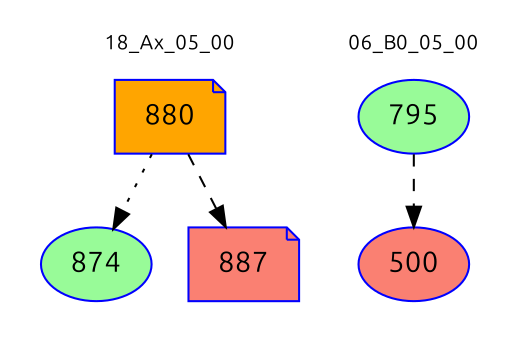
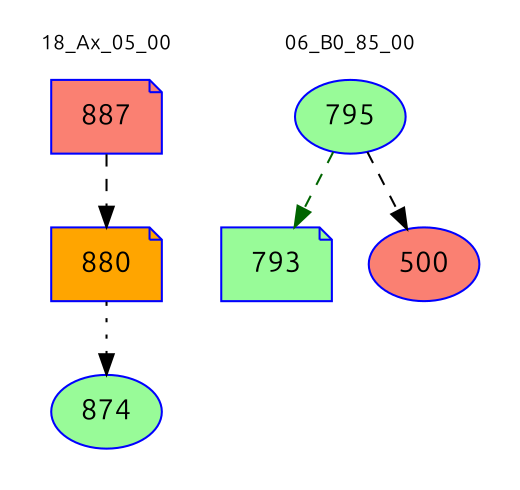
  digraph {
    fontname=Ubuntu
    node [color=blue fillcolor=palegreen fontname=Ubuntu shape=note style=filled]
    edge [color=black fontname=Ubuntu style=dashed]
    n1 [fillcolor=orange label=880]
    n2 [label=874 shape=ellipse]
    n3 [fillcolor=salmon label=887]
    n4 [label=795 shape=ellipse]
+   n5 [label=793]
    n6 [fillcolor=salmon label=500 shape=ellipse]
    subgraph cluster_1 {
      color=white
      fontsize=10
      label="18_Ax_05_00"
      n1
      n2
      n3
    }
    subgraph cluster_2 {
      color=white
      fontsize=10
-     label="06_B0_05_00"
+     label="06_B0_85_00"
      n4
+     n5
      n6
    }
    n1 -> n2 [style=dotted]
-   n1 -> n3
+   n3 -> n1
+   n4 -> n5 [color=darkgreen]
    n4 -> n6
  }
